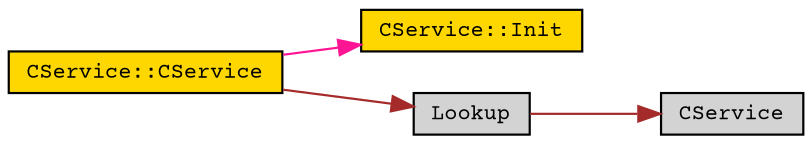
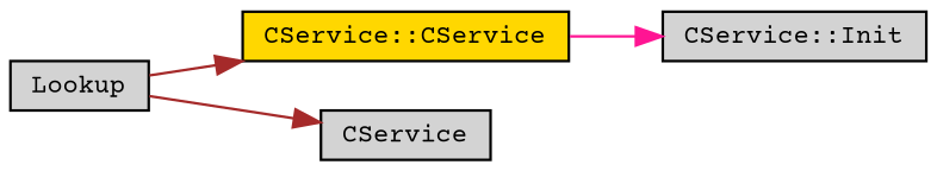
  digraph {
    fontname="Courier Prime"
    rankdir=LR
    node [color=black fillcolor=gold fontname="Courier Prime" fontsize=10 shape=record style=filled]
    edge [color=brown fontname="Courier Prime" fontsize=10 labelfontname=Helvetica labelfontsize=10 style=solid]
    n1 [fontcolor=black height=0.2 label="CService::CService" width=0.4]
-   n2 [height=0.2 label="CService::Init" width=0.4]
+   n2 [fillcolor=lightgrey height=0.2 label="CService::Init" width=0.4]
    n3 [fillcolor=lightgrey height=0.2 label=Lookup width=0.4]
    n4 [fillcolor=lightgrey height=0.2 label=CService width=0.4]
    n1 -> n2 [color=deeppink]
-   n1 -> n3
+   n3 -> n1
    n3 -> n4
  }
